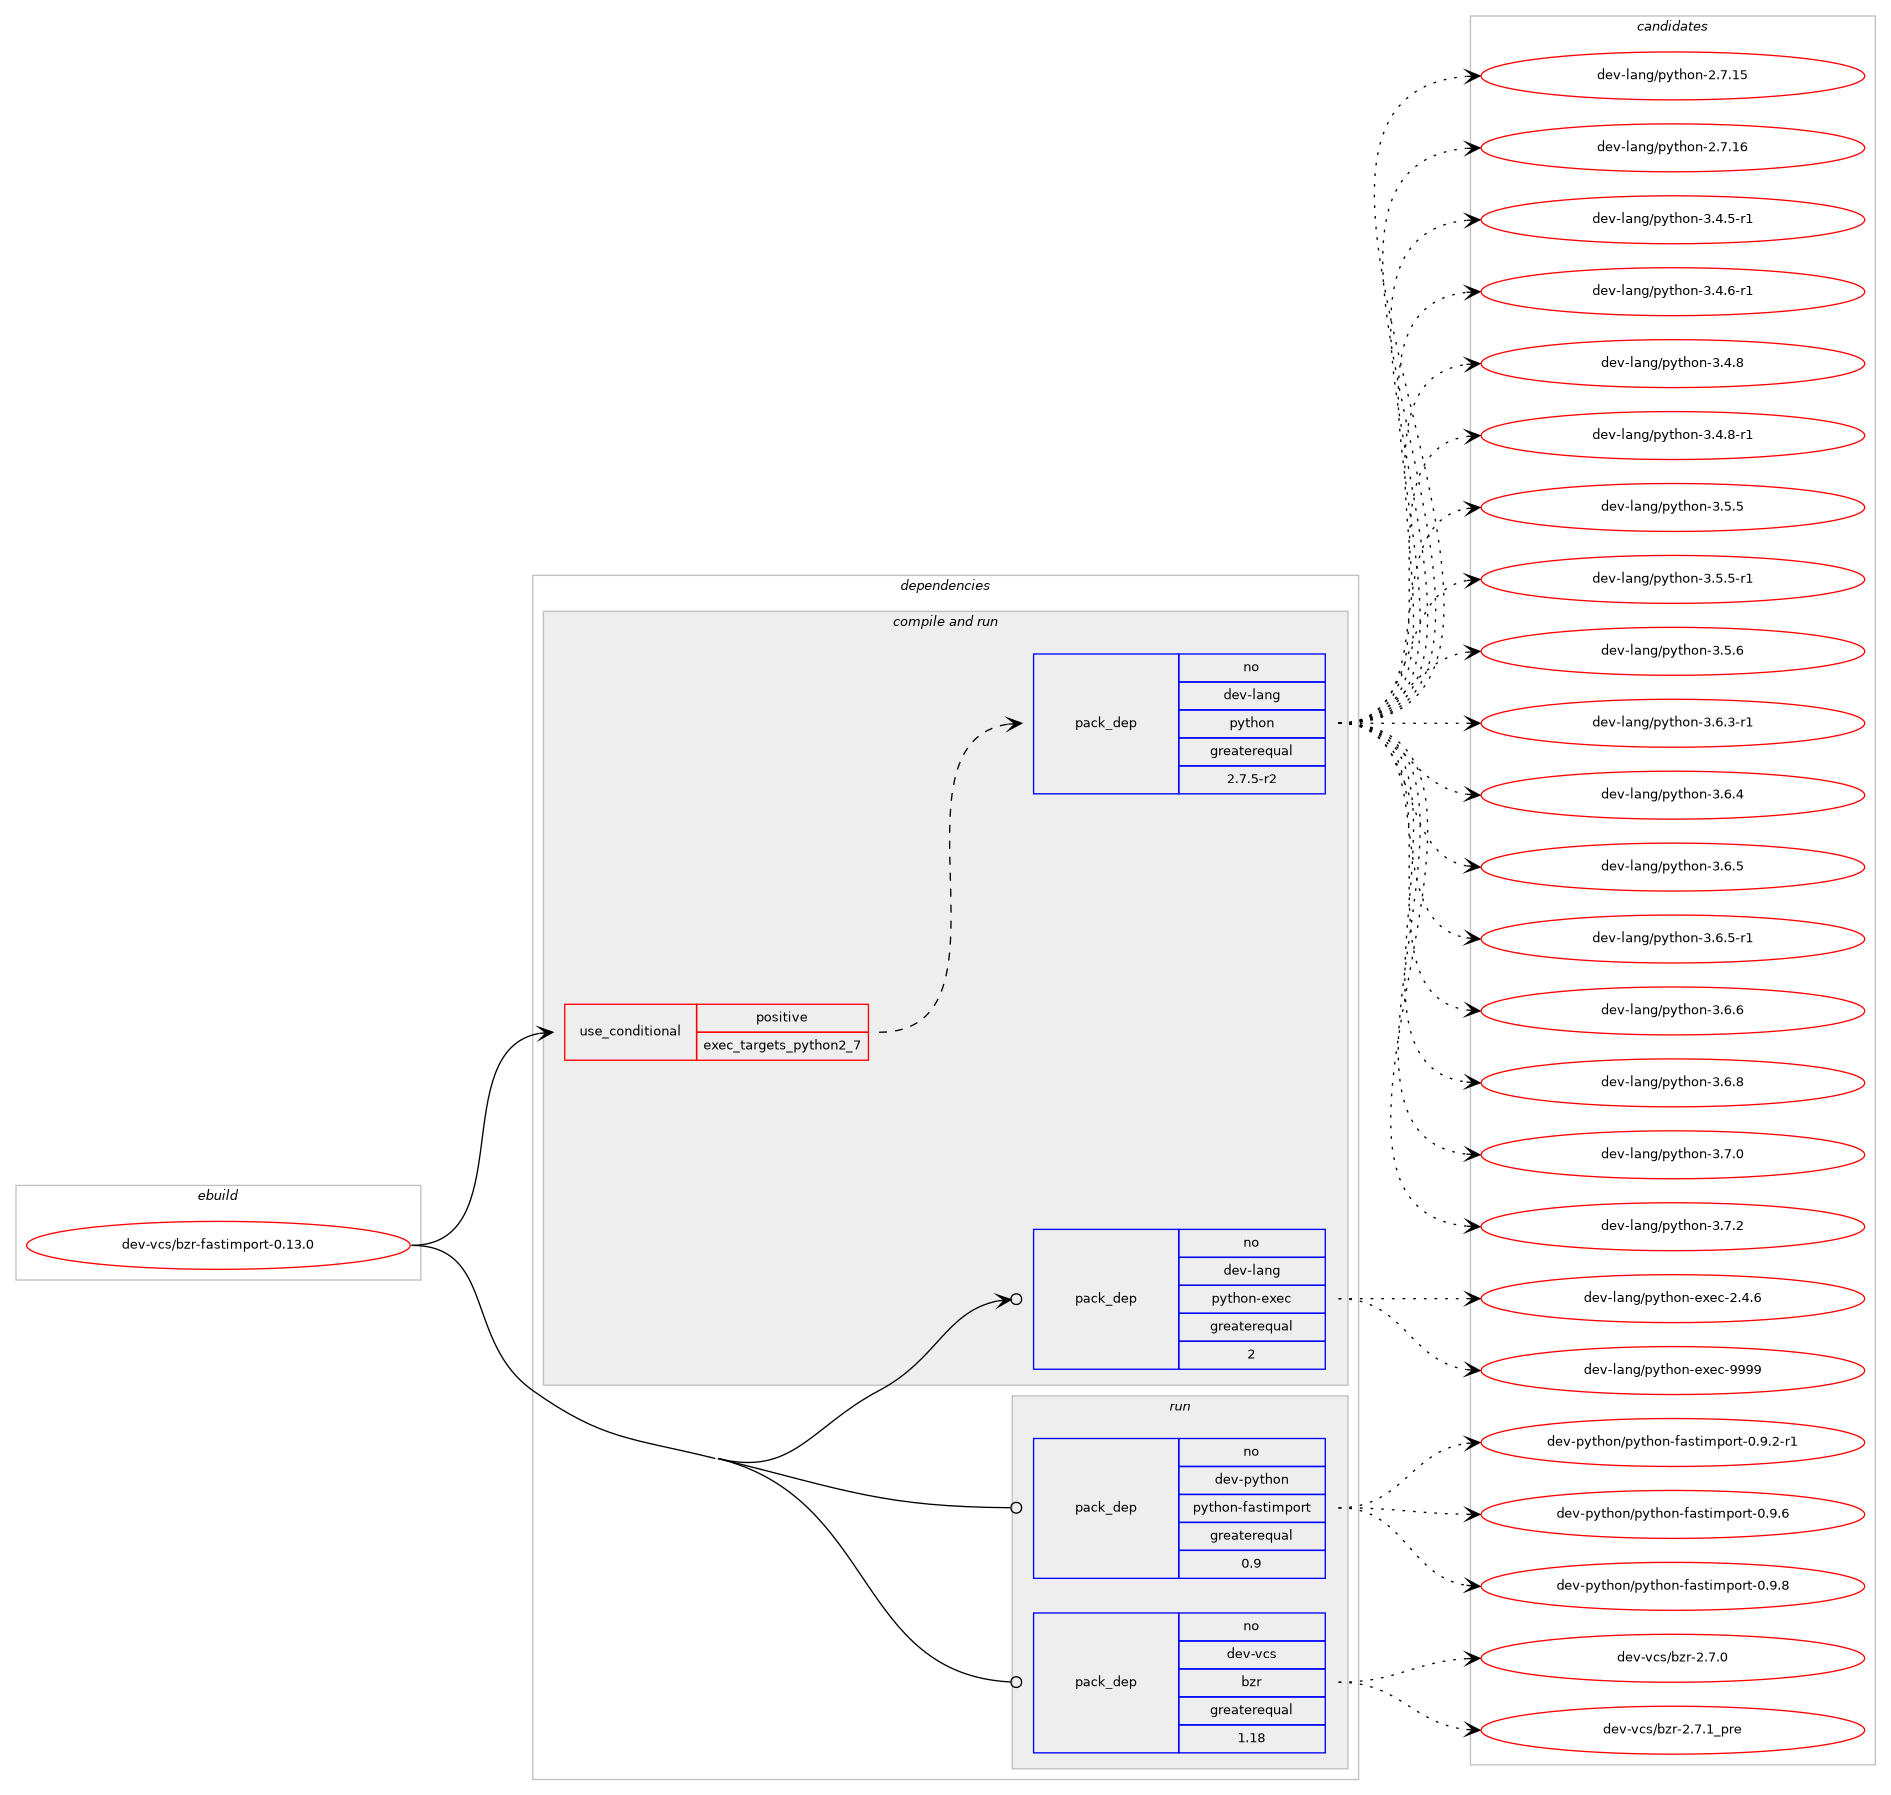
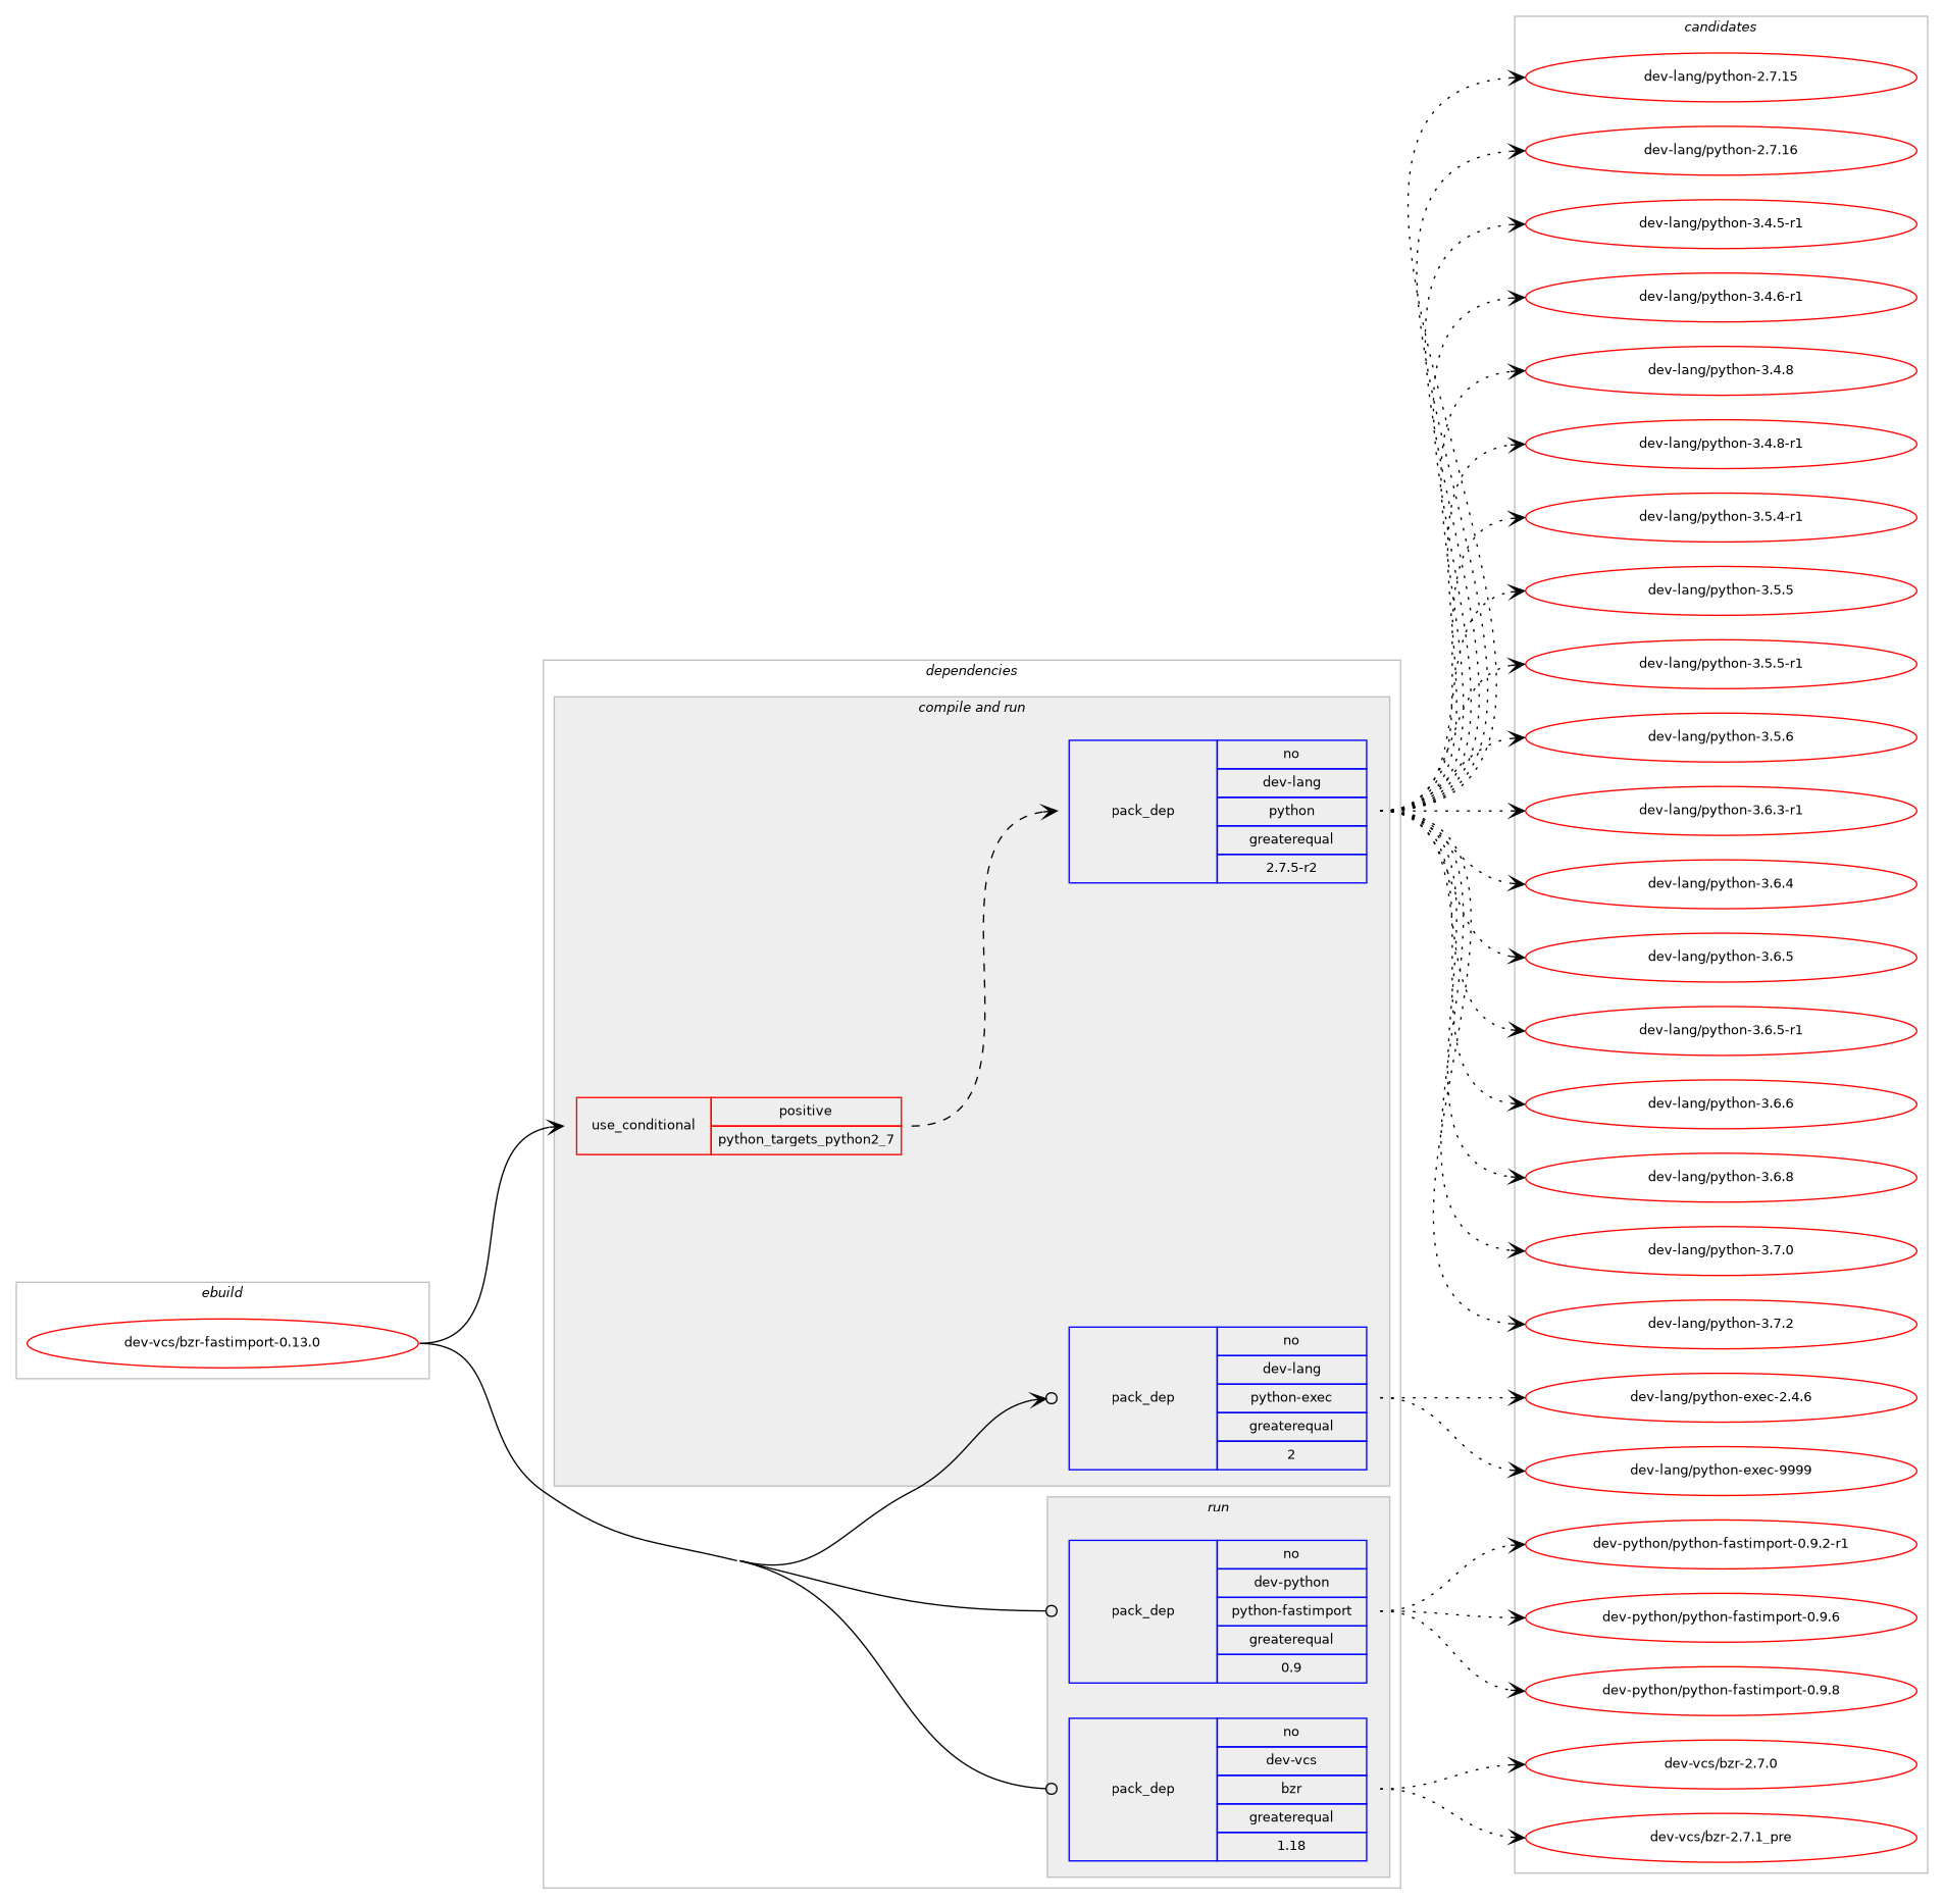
  digraph {
    compound=true
    concentrate=true
    fontname=Helvetica
    fontsize=10
    newrank=true
    rankdir=LR
    ranksep=1.5
    node [color=red fontname=Helvetica fontsize=10]
    edge [arrowhead=vee headport=w style=dotted tailport=e weight=100]
    n1 [label="dev-vcs/bzr-fastimport-0.13.0" width=4]
    n2 [color=blue label=<<TABLE BORDER="0" CELLBORDER="1" CELLSPACING="0" CELLPADDING="4" WIDTH="220"><TR><TD ROWSPAN="6" CELLPADDING="30">pack_dep</TD></TR><TR><TD WIDTH="110">no</TD></TR><TR><TD>dev-lang</TD></TR><TR><TD>python</TD></TR><TR><TD>greaterequal</TD></TR><TR><TD>2.7.5-r2</TD></TR></TABLE>> shape=none]
-   n3 [label=<<TABLE BORDER="0" CELLBORDER="1" CELLSPACING="0" CELLPADDING="4"><TR><TD ROWSPAN="3" CELLPADDING="10">use_conditional</TD></TR><TR><TD>positive</TD></TR><TR><TD>exec_targets_python2_7</TD></TR></TABLE>> shape=none]
+   n3 [label=<<TABLE BORDER="0" CELLBORDER="1" CELLSPACING="0" CELLPADDING="4"><TR><TD ROWSPAN="3" CELLPADDING="10">use_conditional</TD></TR><TR><TD>positive</TD></TR><TR><TD>python_targets_python2_7</TD></TR></TABLE>> shape=none]
    n4 [color=blue label=<<TABLE BORDER="0" CELLBORDER="1" CELLSPACING="0" CELLPADDING="4" WIDTH="220"><TR><TD ROWSPAN="6" CELLPADDING="30">pack_dep</TD></TR><TR><TD WIDTH="110">no</TD></TR><TR><TD>dev-lang</TD></TR><TR><TD>python-exec</TD></TR><TR><TD>greaterequal</TD></TR><TR><TD>2</TD></TR></TABLE>> shape=none]
    n5 [color=blue label=<<TABLE BORDER="0" CELLBORDER="1" CELLSPACING="0" CELLPADDING="4" WIDTH="220"><TR><TD ROWSPAN="6" CELLPADDING="30">pack_dep</TD></TR><TR><TD WIDTH="110">no</TD></TR><TR><TD>dev-python</TD></TR><TR><TD>python-fastimport</TD></TR><TR><TD>greaterequal</TD></TR><TR><TD>0.9</TD></TR></TABLE>> shape=none]
    n6 [color=blue label=<<TABLE BORDER="0" CELLBORDER="1" CELLSPACING="0" CELLPADDING="4" WIDTH="220"><TR><TD ROWSPAN="6" CELLPADDING="30">pack_dep</TD></TR><TR><TD WIDTH="110">no</TD></TR><TR><TD>dev-vcs</TD></TR><TR><TD>bzr</TD></TR><TR><TD>greaterequal</TD></TR><TR><TD>1.18</TD></TR></TABLE>> shape=none]
    n7 [label="dev-lang/python-2.7.15" width=4]
    n8 [label="dev-lang/python-2.7.16" width=4]
    n9 [label="dev-lang/python-3.4.5-r1" width=4]
    n10 [label="dev-lang/python-3.4.6-r1" width=4]
    n11 [label="dev-lang/python-3.4.8" width=4]
    n12 [label="dev-lang/python-3.4.8-r1" width=4]
+   n13 [label="dev-lang/python-3.5.4-r1" width=4]
    n14 [label="dev-lang/python-3.5.5" width=4]
    n15 [label="dev-lang/python-3.5.5-r1" width=4]
    n16 [label="dev-lang/python-3.5.6" width=4]
    n17 [label="dev-lang/python-3.6.3-r1" width=4]
    n18 [label="dev-lang/python-3.6.4" width=4]
    n19 [label="dev-lang/python-3.6.5" width=4]
    n20 [label="dev-lang/python-3.6.5-r1" width=4]
    n21 [label="dev-lang/python-3.6.6" width=4]
    n22 [label="dev-lang/python-3.6.8" width=4]
    n23 [label="dev-lang/python-3.7.0" width=4]
    n24 [label="dev-lang/python-3.7.2" width=4]
    n25 [label="dev-lang/python-exec-2.4.6" width=4]
    n26 [label="dev-lang/python-exec-9999" width=4]
    n27 [label="dev-python/python-fastimport-0.9.2-r1" width=4]
    n28 [label="dev-python/python-fastimport-0.9.6" width=4]
    n29 [label="dev-python/python-fastimport-0.9.8" width=4]
    n30 [label="dev-vcs/bzr-2.7.0" width=4]
    n31 [label="dev-vcs/bzr-2.7.1_pre" width=4]
    subgraph cluster_1 {
      color=gray
      label=<<i>ebuild</i>>
      rank=same
      n1
    }
    subgraph cluster_2 {
      color=gray
      label=<<i>dependencies</i>>
      subgraph cluster_3 {
        color=gray
        fillcolor="#eeeeee"
        label=<<i>compile</i>>
        style=filled
      }
      subgraph cluster_4 {
        color=gray
        fillcolor="#eeeeee"
        label=<<i>compile and run</i>>
        style=filled
        subgraph sub_5 {
          color=gray
          fillcolor="#eeeeee"
          label=<<i>compile and run</i>>
          style=filled
          n3
          subgraph sub_6 {
            color=gray
            fillcolor="#eeeeee"
            label=<<i>compile and run</i>>
            style=filled
            n2
          }
        }
        subgraph sub_7 {
          color=gray
          fillcolor="#eeeeee"
          label=<<i>compile and run</i>>
          style=filled
          n4
        }
      }
      subgraph cluster_8 {
        color=gray
        fillcolor="#eeeeee"
        label=<<i>run</i>>
        style=filled
        subgraph sub_9 {
          color=gray
          fillcolor="#eeeeee"
          label=<<i>run</i>>
          style=filled
          n5
        }
        subgraph sub_10 {
          color=gray
          fillcolor="#eeeeee"
          label=<<i>run</i>>
          style=filled
          n6
        }
      }
    }
    subgraph cluster_11 {
      color=gray
      label=<<i>candidates</i>>
      rank=same
      subgraph sub_12 {
        color=black
        label=<<i>candidates</i>>
        nodesep=1
        rank=same
        n7
        n8
        n9
        n10
        n11
        n12
+       n13
        n14
        n15
        n16
        n17
        n18
        n19
        n20
        n21
        n22
        n23
        n24
      }
      subgraph sub_13 {
        color=black
        label=<<i>candidates</i>>
        nodesep=1
        rank=same
        n25
        n26
      }
      subgraph sub_14 {
        color=black
        label=<<i>candidates</i>>
        nodesep=1
        rank=same
        n27
        n28
        n29
      }
      subgraph sub_15 {
        color=black
        label=<<i>candidates</i>>
        nodesep=1
        rank=same
        n30
        n31
      }
    }
    n1 -> n3 [style=solid weight=20]
    n1 -> n4 [arrowhead=odotvee style=solid weight=20]
    n1 -> n5 [arrowhead=odot style=solid weight=20]
    n1 -> n6 [arrowhead=odot style=solid weight=20]
    n2 -> n7
    n2 -> n8
    n2 -> n9
    n2 -> n10
    n2 -> n11
    n2 -> n12
+   n2 -> n13
    n2 -> n14
    n2 -> n15
    n2 -> n16
    n2 -> n17
    n2 -> n18
    n2 -> n19
    n2 -> n20
    n2 -> n21
    n2 -> n22
    n2 -> n23
    n2 -> n24
    n3 -> n2 [style=dashed weight=20]
    n4 -> n25
    n4 -> n26
    n5 -> n27
    n5 -> n28
    n5 -> n29
    n6 -> n30
    n6 -> n31
  }
